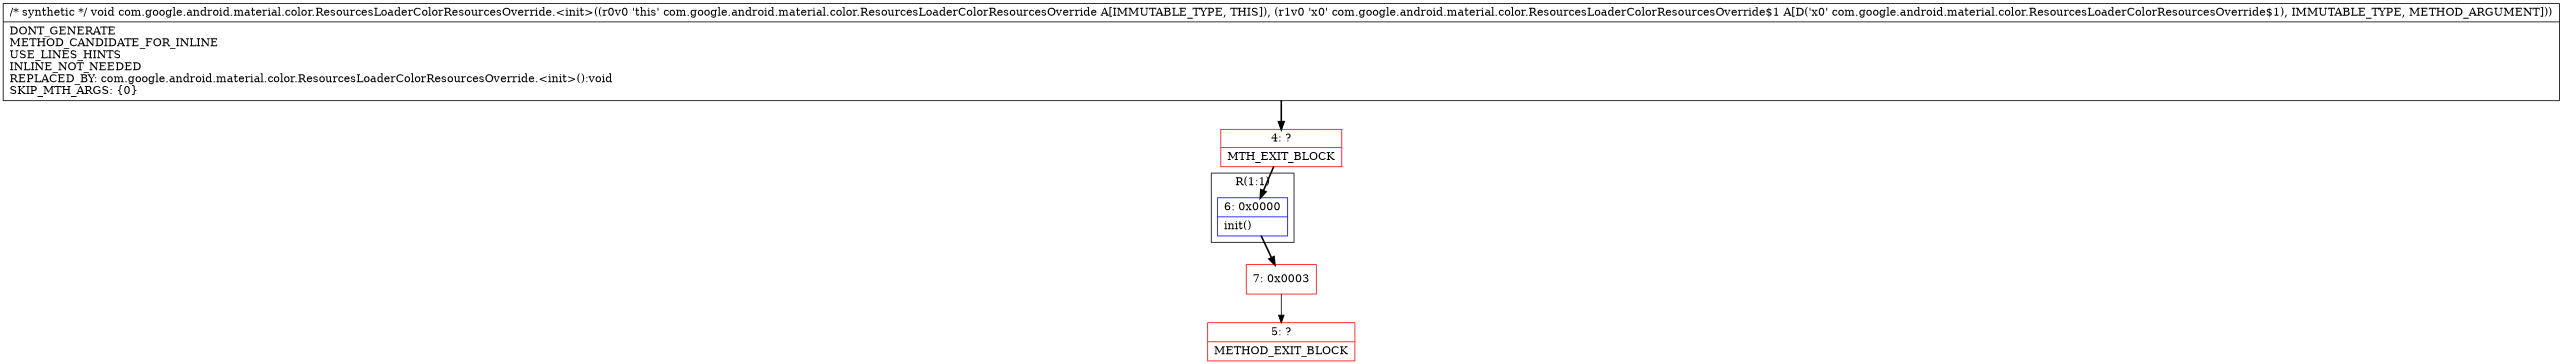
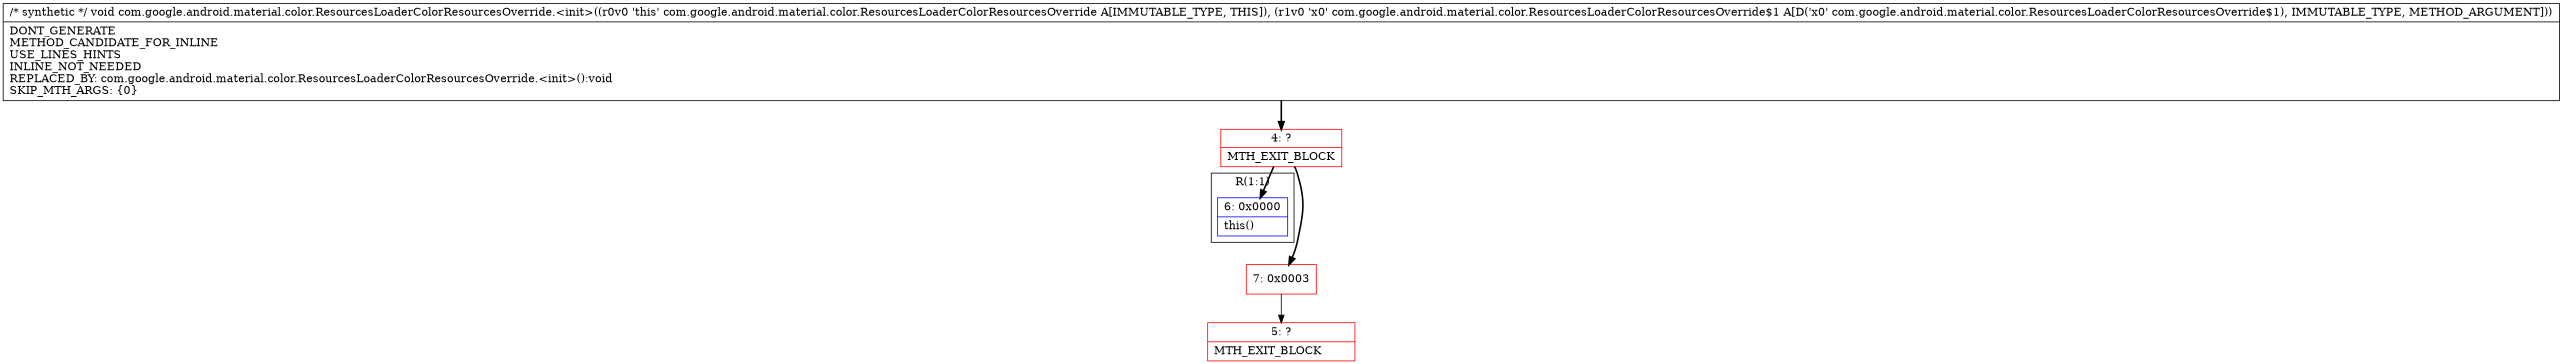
  digraph {
    node [color=red shape=record]
    edge [style=bold]
-   n1 [color=blue label="{6\:\ 0x0000|init()\l}"]
+   n1 [color=blue label="{6\:\ 0x0000|this()\l}"]
    n2 [label="{7\:\ 0x0003}"]
-   n3 [label="{5\:\ ?|METHOD_EXIT_BLOCK\l}"]
+   n3 [label="{5\:\ ?|MTH_EXIT_BLOCK\l}"]
    n4 [label="{4\:\ ?|MTH_EXIT_BLOCK\l}"]
    n5 [label="{\/* synthetic *\/ void com.google.android.material.color.ResourcesLoaderColorResourcesOverride.\<init\>((r0v0 'this' com.google.android.material.color.ResourcesLoaderColorResourcesOverride A[IMMUTABLE_TYPE, THIS]), (r1v0 'x0' com.google.android.material.color.ResourcesLoaderColorResourcesOverride$1 A[D('x0' com.google.android.material.color.ResourcesLoaderColorResourcesOverride$1), IMMUTABLE_TYPE, METHOD_ARGUMENT]))  | DONT_GENERATE\lMETHOD_CANDIDATE_FOR_INLINE\lUSE_LINES_HINTS\lINLINE_NOT_NEEDED\lREPLACED_BY: com.google.android.material.color.ResourcesLoaderColorResourcesOverride.\<init\>():void\lSKIP_MTH_ARGS: \{0\}\l}" color=""]
    subgraph cluster_1 {
      label="R(1:1)"
      n1
    }
-   n1 -> n2
+   n4 -> n2
    n2 -> n3 [style=solid]
    n4 -> n1
    n5 -> n4
  }
